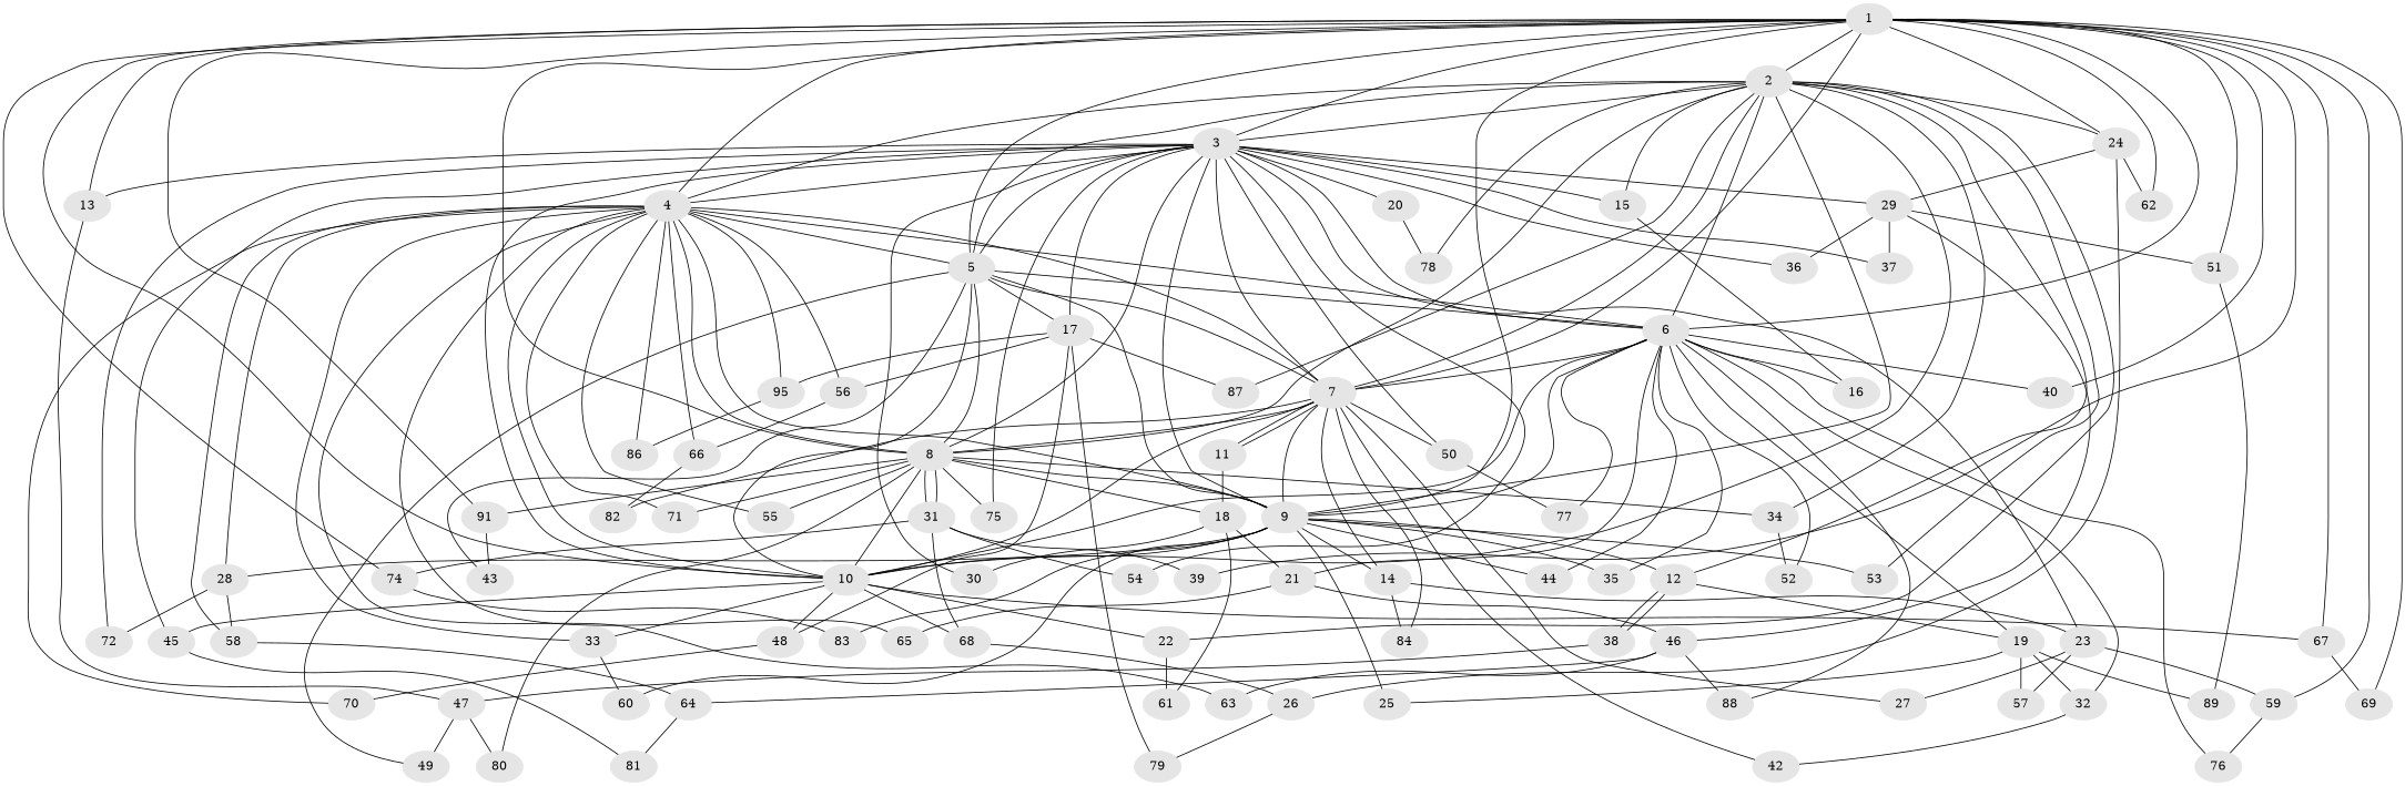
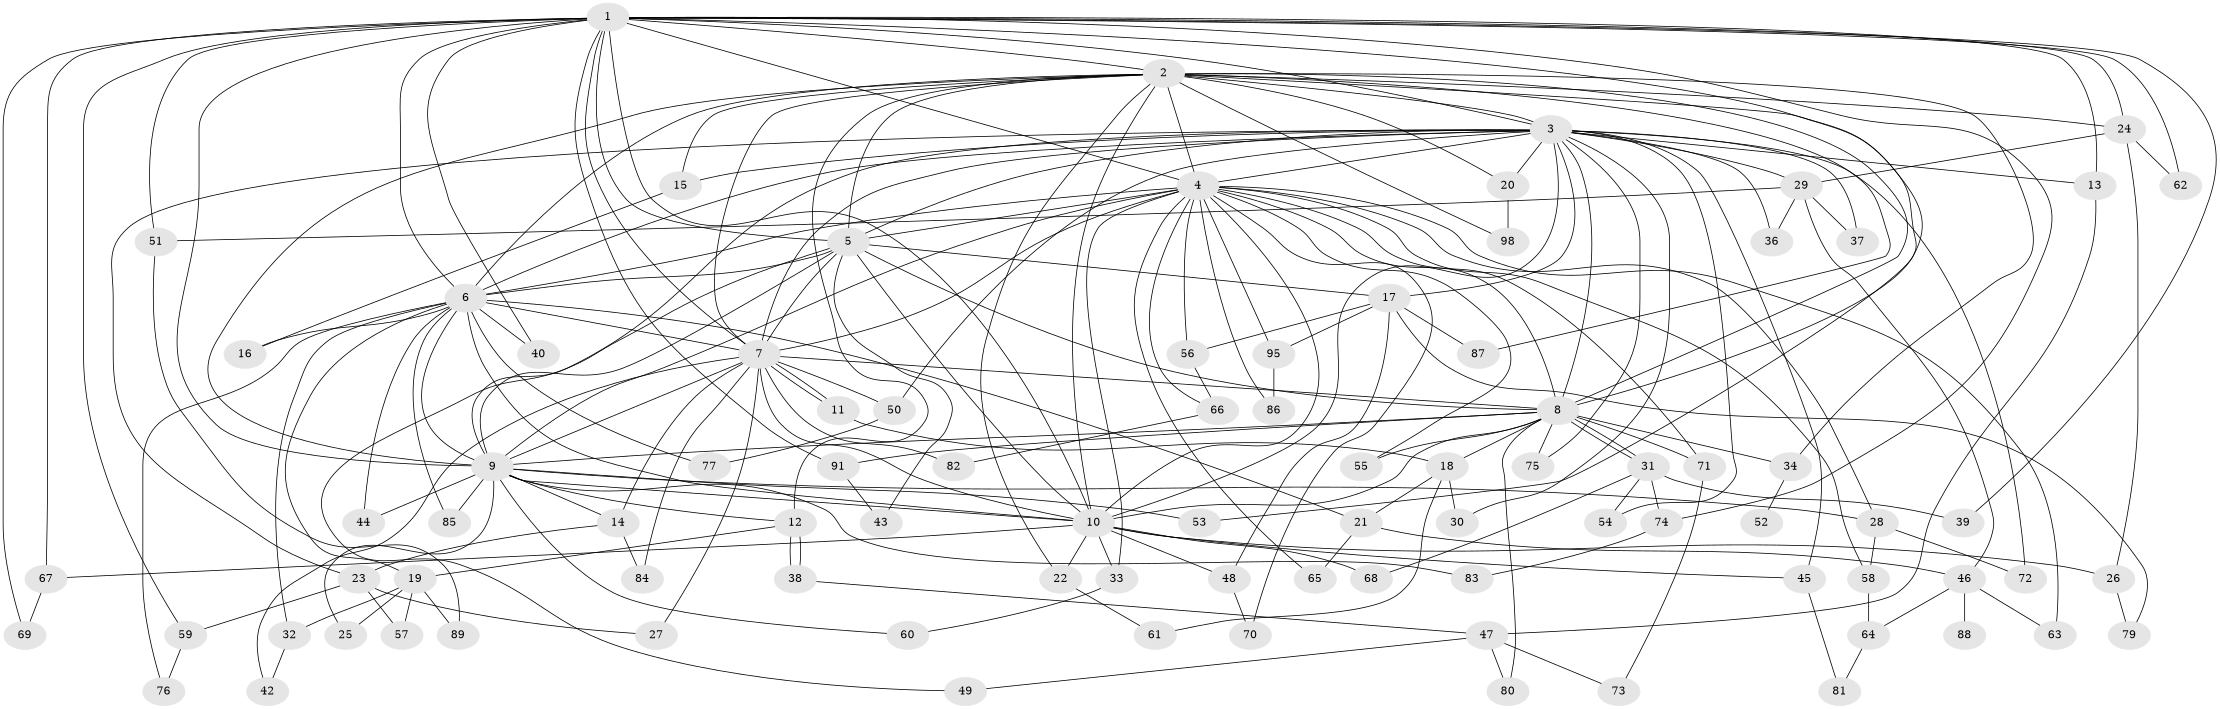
  graph {
    node [color=gray90 style=filled]
    1
    2
    3
    4
    5
    6
    7
    8
    9
    10
    13
    24
    39
    40
    n15 [label=91]
    51
    59
    62
    67
    69
    74
    12
    15
    20
    22
    34
    53
-   78
+   78 [label=98]
    87
    17
    23
    29
    30
    36
    37
    45
    50
    54
    72
    75
    28
    33
    n43 [label=95]
    55
    56
    58
    63
    65
    66
    70
    71
    86
    43
    49
    16
    19
    21
    32
    44
    52
    76
    77
-   85 [label=35]
+   85
    88
    11
    14
    27
    42
    82
    84
    18
    31
    80
    25
    60
    83
    26
    48
    68
    47
    89
    38
    61
    79
    57
    46
    81
    64
+   73
    1 -- 2
    1 -- 3
    1 -- 4
    1 -- 5
    1 -- 6
    1 -- 7
    1 -- 8
    1 -- 9
    1 -- 10
    1 -- 13
    1 -- 24
    1 -- 39
    1 -- 40
    1 -- n15
    1 -- 51
    1 -- 59
    1 -- 62
    1 -- 67
    1 -- 69
    1 -- 74
    2 -- 3
    2 -- 4
    2 -- 5
    2 -- 6
    2 -- 7
    2 -- 8
    2 -- 9
    2 -- 10
    2 -- 24
    2 -- 12
    2 -- 15
+   2 -- 20
    2 -- 22
    2 -- 34
    2 -- 53
    2 -- 78
    2 -- 87
    3 -- 4
    3 -- 5
    3 -- 6
    3 -- 7
    3 -- 8
    3 -- 9
    3 -- 10
    3 -- 13
    3 -- 15
    3 -- 20
    3 -- 17
    3 -- 23
    3 -- 29
    3 -- 30
    3 -- 36
    3 -- 37
    3 -- 45
    3 -- 50
    3 -- 54
    3 -- 72
    3 -- 75
    4 -- 5
    4 -- 6
    4 -- 7
    4 -- 8
    4 -- 9
    4 -- 10
    4 -- 28
    4 -- 33
    4 -- n43
    4 -- 55
    4 -- 56
    4 -- 58
    4 -- 63
    4 -- 65
    4 -- 66
    4 -- 70
    4 -- 71
    4 -- 86
    5 -- 6
    5 -- 7
    5 -- 8
    5 -- 9
    5 -- 10
    5 -- 17
    5 -- 43
    5 -- 49
    6 -- 7
    6 -- 9
    6 -- 10
    6 -- 40
    6 -- 16
    6 -- 19
    6 -- 21
    6 -- 32
    6 -- 44
-   6 -- 52
    6 -- 76
    6 -- 77
    6 -- 85
-   6 -- 88
    7 -- 8
    7 -- 9
    7 -- 10
    7 -- 50
    7 -- 11
    7 -- 11
    7 -- 14
    7 -- 27
    7 -- 42
    7 -- 82
    7 -- 84
    8 -- 9
    8 -- 10
    8 -- n15
    8 -- 34
    8 -- 75
    8 -- 55
    8 -- 71
    8 -- 18
    8 -- 31
    8 -- 31
    8 -- 80
    9 -- 10
    9 -- 12
    9 -- 53
    9 -- 28
    9 -- 44
    9 -- 85
    9 -- 14
    9 -- 25
    9 -- 60
    9 -- 83
    10 -- 67
    10 -- 22
    10 -- 45
    10 -- 33
-   68 -- 26
+   10 -- 26
    10 -- 48
    10 -- 68
    13 -- 47
    24 -- 62
    24 -- 29
    24 -- 26
    n15 -- 43
    51 -- 89
    59 -- 76
    67 -- 69
    74 -- 83
    12 -- 19
    12 -- 38
    12 -- 38
    15 -- 16
    20 -- 78
    22 -- 61
    34 -- 52
    17 -- 87
    17 -- n43
    17 -- 56
    17 -- 48
    17 -- 79
    23 -- 59
    23 -- 27
    23 -- 57
    29 -- 51
    29 -- 36
    29 -- 37
    29 -- 46
    45 -- 81
    50 -- 77
    28 -- 72
    28 -- 58
    33 -- 60
    n43 -- 86
    56 -- 66
    58 -- 64
    66 -- 82
+   71 -- 73
    19 -- 32
    19 -- 25
    19 -- 89
    19 -- 57
    21 -- 65
    21 -- 46
    32 -- 42
    11 -- 18
    14 -- 23
    14 -- 84
    18 -- 30
    18 -- 21
    18 -- 61
    31 -- 39
    31 -- 74
    31 -- 54
    31 -- 68
    26 -- 79
    48 -- 70
    47 -- 49
    47 -- 80
+   47 -- 73
    38 -- 47
    46 -- 63
    46 -- 88
    46 -- 64
    64 -- 81
  }
